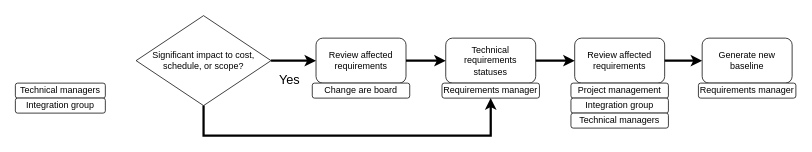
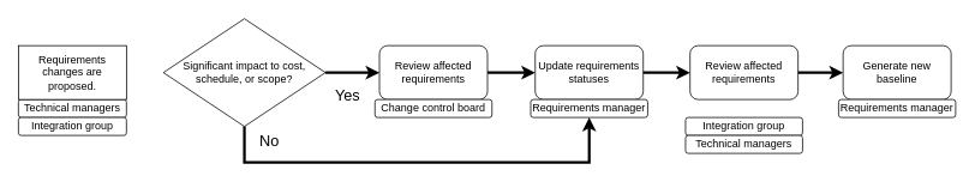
  <mxCell id="0" />
  <mxCell id="1" parent="0" />
  <mxCell id="2" value="" style="group" vertex="1" connectable="0" parent="1"><mxGeometry x="589" y="50" width="130" height="80" as="geometry" /></mxCell>
- <mxCell id="3" value="Technical requirements statuses" style="rounded=1;whiteSpace=wrap;html=1;" vertex="1" parent="2"><mxGeometry x="5" width="120" height="60" as="geometry" /></mxCell>
+ <mxCell id="3" value="Update requirements statuses" style="rounded=1;whiteSpace=wrap;html=1;" vertex="1" parent="2"><mxGeometry x="5" width="120" height="60" as="geometry" /></mxCell>
  <mxCell id="4" value="Requirements manager" style="rounded=1;whiteSpace=wrap;html=1;" vertex="1" parent="2"><mxGeometry y="60" width="130" height="20" as="geometry" /></mxCell>
  <mxCell id="5" value="" style="group" vertex="1" connectable="0" parent="1"><mxGeometry x="931" y="50" width="130" height="80" as="geometry" /></mxCell>
  <mxCell id="6" value="Generate new baseline" style="rounded=1;whiteSpace=wrap;html=1;" vertex="1" parent="5"><mxGeometry x="5" width="120" height="60" as="geometry" /></mxCell>
  <mxCell id="7" value="Requirements manager" style="rounded=1;whiteSpace=wrap;html=1;" vertex="1" parent="5"><mxGeometry y="60" width="130" height="20" as="geometry" /></mxCell>
+ <mxCell id="8" value="No" style="text;whiteSpace=wrap;html=1;fontSize=17;" vertex="1" parent="1"><mxGeometry x="286" y="140" width="30" height="30" as="geometry" /></mxCell>
  <mxCell id="9" value="Significant impact to cost, schedule, or scope?" style="rhombus;whiteSpace=wrap;html=1;" vertex="1" parent="1"><mxGeometry x="181" y="20" width="180" height="120" as="geometry" /></mxCell>
  <mxCell id="10" value="" style="endArrow=classic;html=1;rounded=0;strokeWidth=3;exitX=1;exitY=0.5;exitDx=0;exitDy=0;entryX=0;entryY=0.5;entryDx=0;entryDy=0;" edge="1" parent="1" source="9" target="25"><mxGeometry width="50" height="50" relative="1" as="geometry"><mxPoint x="405.5" y="50" as="sourcePoint" /><mxPoint x="426" y="80" as="targetPoint" /><Array as="points" /></mxGeometry></mxCell>
  <mxCell id="11" value="" style="group" vertex="1" connectable="0" parent="1"><mxGeometry x="761" y="50" width="130" height="100" as="geometry" /></mxCell>
  <mxCell id="12" value="Review affected requirements" style="rounded=1;whiteSpace=wrap;html=1;container=0;" vertex="1" parent="11"><mxGeometry x="5" width="120" height="60" as="geometry" /></mxCell>
- <mxCell id="13" value="Project management" style="rounded=1;whiteSpace=wrap;html=1;container=0;" vertex="1" parent="11"><mxGeometry y="60" width="130" height="20" as="geometry" /></mxCell>
  <mxCell id="14" value="Integration group" style="rounded=1;whiteSpace=wrap;html=1;container=0;" vertex="1" parent="11"><mxGeometry y="80" width="130" height="20" as="geometry" /></mxCell>
  <mxCell id="15" value="Yes" style="text;whiteSpace=wrap;html=1;fontSize=17;" vertex="1" parent="1"><mxGeometry x="370" y="90" width="30" height="30" as="geometry" /></mxCell>
  <mxCell id="16" value="" style="endArrow=classic;html=1;rounded=0;strokeWidth=3;exitX=0.5;exitY=1;exitDx=0;exitDy=0;entryX=0.5;entryY=1;entryDx=0;entryDy=0;" edge="1" parent="1" source="9" target="4"><mxGeometry width="50" height="50" relative="1" as="geometry"><mxPoint x="256" y="230" as="sourcePoint" /><mxPoint x="596" y="210" as="targetPoint" /><Array as="points"><mxPoint x="271" y="180" /><mxPoint x="386" y="180" /><mxPoint x="526" y="180" /><mxPoint x="654" y="180" /></Array></mxGeometry></mxCell>
  <mxCell id="17" value="" style="endArrow=classic;html=1;rounded=0;strokeWidth=3;exitX=1;exitY=0.5;exitDx=0;exitDy=0;entryX=0;entryY=0.5;entryDx=0;entryDy=0;" edge="1" parent="1" source="25" target="3"><mxGeometry width="50" height="50" relative="1" as="geometry"><mxPoint x="586" y="154.41" as="sourcePoint" /><mxPoint x="666" y="154.41" as="targetPoint" /><Array as="points" /></mxGeometry></mxCell>
  <mxCell id="18" value="" style="endArrow=classic;html=1;rounded=0;strokeWidth=3;exitX=1;exitY=0.5;exitDx=0;exitDy=0;entryX=0;entryY=0.5;entryDx=0;entryDy=0;" edge="1" parent="1" source="3" target="12"><mxGeometry width="50" height="50" relative="1" as="geometry"><mxPoint x="786" y="170" as="sourcePoint" /><mxPoint x="846" y="170" as="targetPoint" /><Array as="points" /></mxGeometry></mxCell>
  <mxCell id="19" value="" style="endArrow=classic;html=1;rounded=0;strokeWidth=3;entryX=0;entryY=0.5;entryDx=0;entryDy=0;exitX=1;exitY=0.5;exitDx=0;exitDy=0;" edge="1" parent="1" source="12" target="6"><mxGeometry width="50" height="50" relative="1" as="geometry"><mxPoint x="916" y="80" as="sourcePoint" /><mxPoint x="1046" y="200" as="targetPoint" /><Array as="points" /></mxGeometry></mxCell>
  <mxCell id="20" value="Technical managers" style="rounded=1;whiteSpace=wrap;html=1;" vertex="1" parent="1"><mxGeometry x="761" y="150" width="130" height="20" as="geometry" /></mxCell>
  <mxCell id="21" value="" style="group" vertex="1" connectable="0" parent="1"><mxGeometry x="20" y="50" width="120" height="100" as="geometry" /></mxCell>
  <mxCell id="22" value="Technical managers" style="rounded=1;whiteSpace=wrap;html=1;" vertex="1" parent="21"><mxGeometry y="60" width="120" height="20" as="geometry" /></mxCell>
  <mxCell id="23" value="Integration group" style="rounded=1;whiteSpace=wrap;html=1;" vertex="1" parent="21"><mxGeometry y="80" width="120" height="20" as="geometry" /></mxCell>
+ <mxCell id="24" value="Requirements changes are proposed." style="rounded=0;whiteSpace=wrap;html=1;" vertex="1" parent="21"><mxGeometry width="120" height="60" as="geometry" /></mxCell>
  <mxCell id="25" value="Review affected requirements" style="rounded=1;whiteSpace=wrap;html=1;" vertex="1" parent="1"><mxGeometry x="421" y="50" width="120" height="60" as="geometry" /></mxCell>
- <mxCell id="26" value="Change are board" style="rounded=1;whiteSpace=wrap;html=1;" vertex="1" parent="1"><mxGeometry x="416" y="110" width="130" height="20" as="geometry" /></mxCell>
+ <mxCell id="26" value="Change control board" style="rounded=1;whiteSpace=wrap;html=1;" vertex="1" parent="1"><mxGeometry x="416" y="110" width="130" height="20" as="geometry" /></mxCell>
